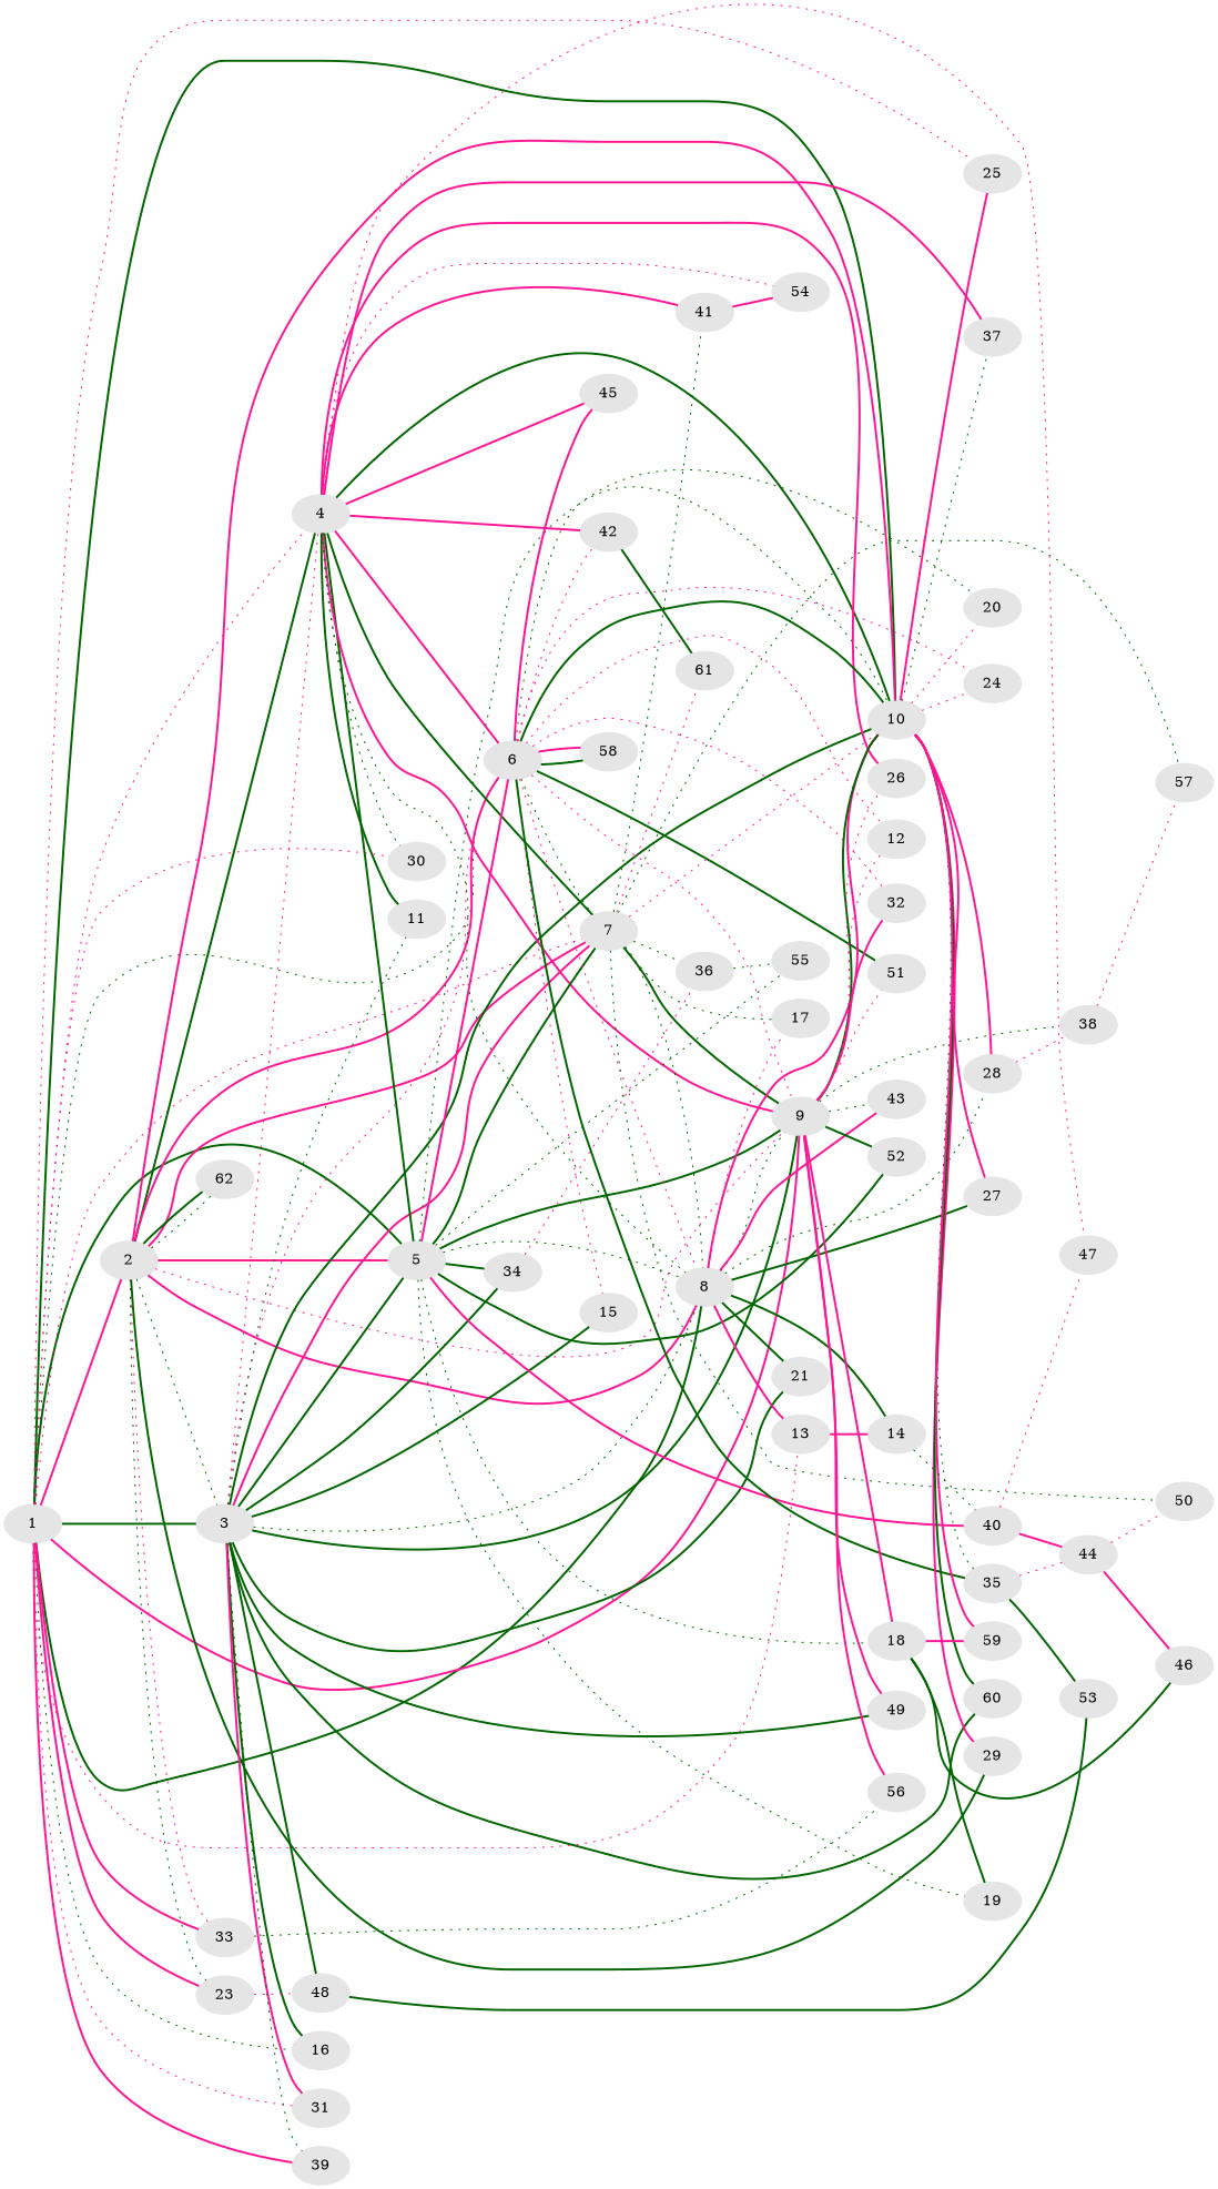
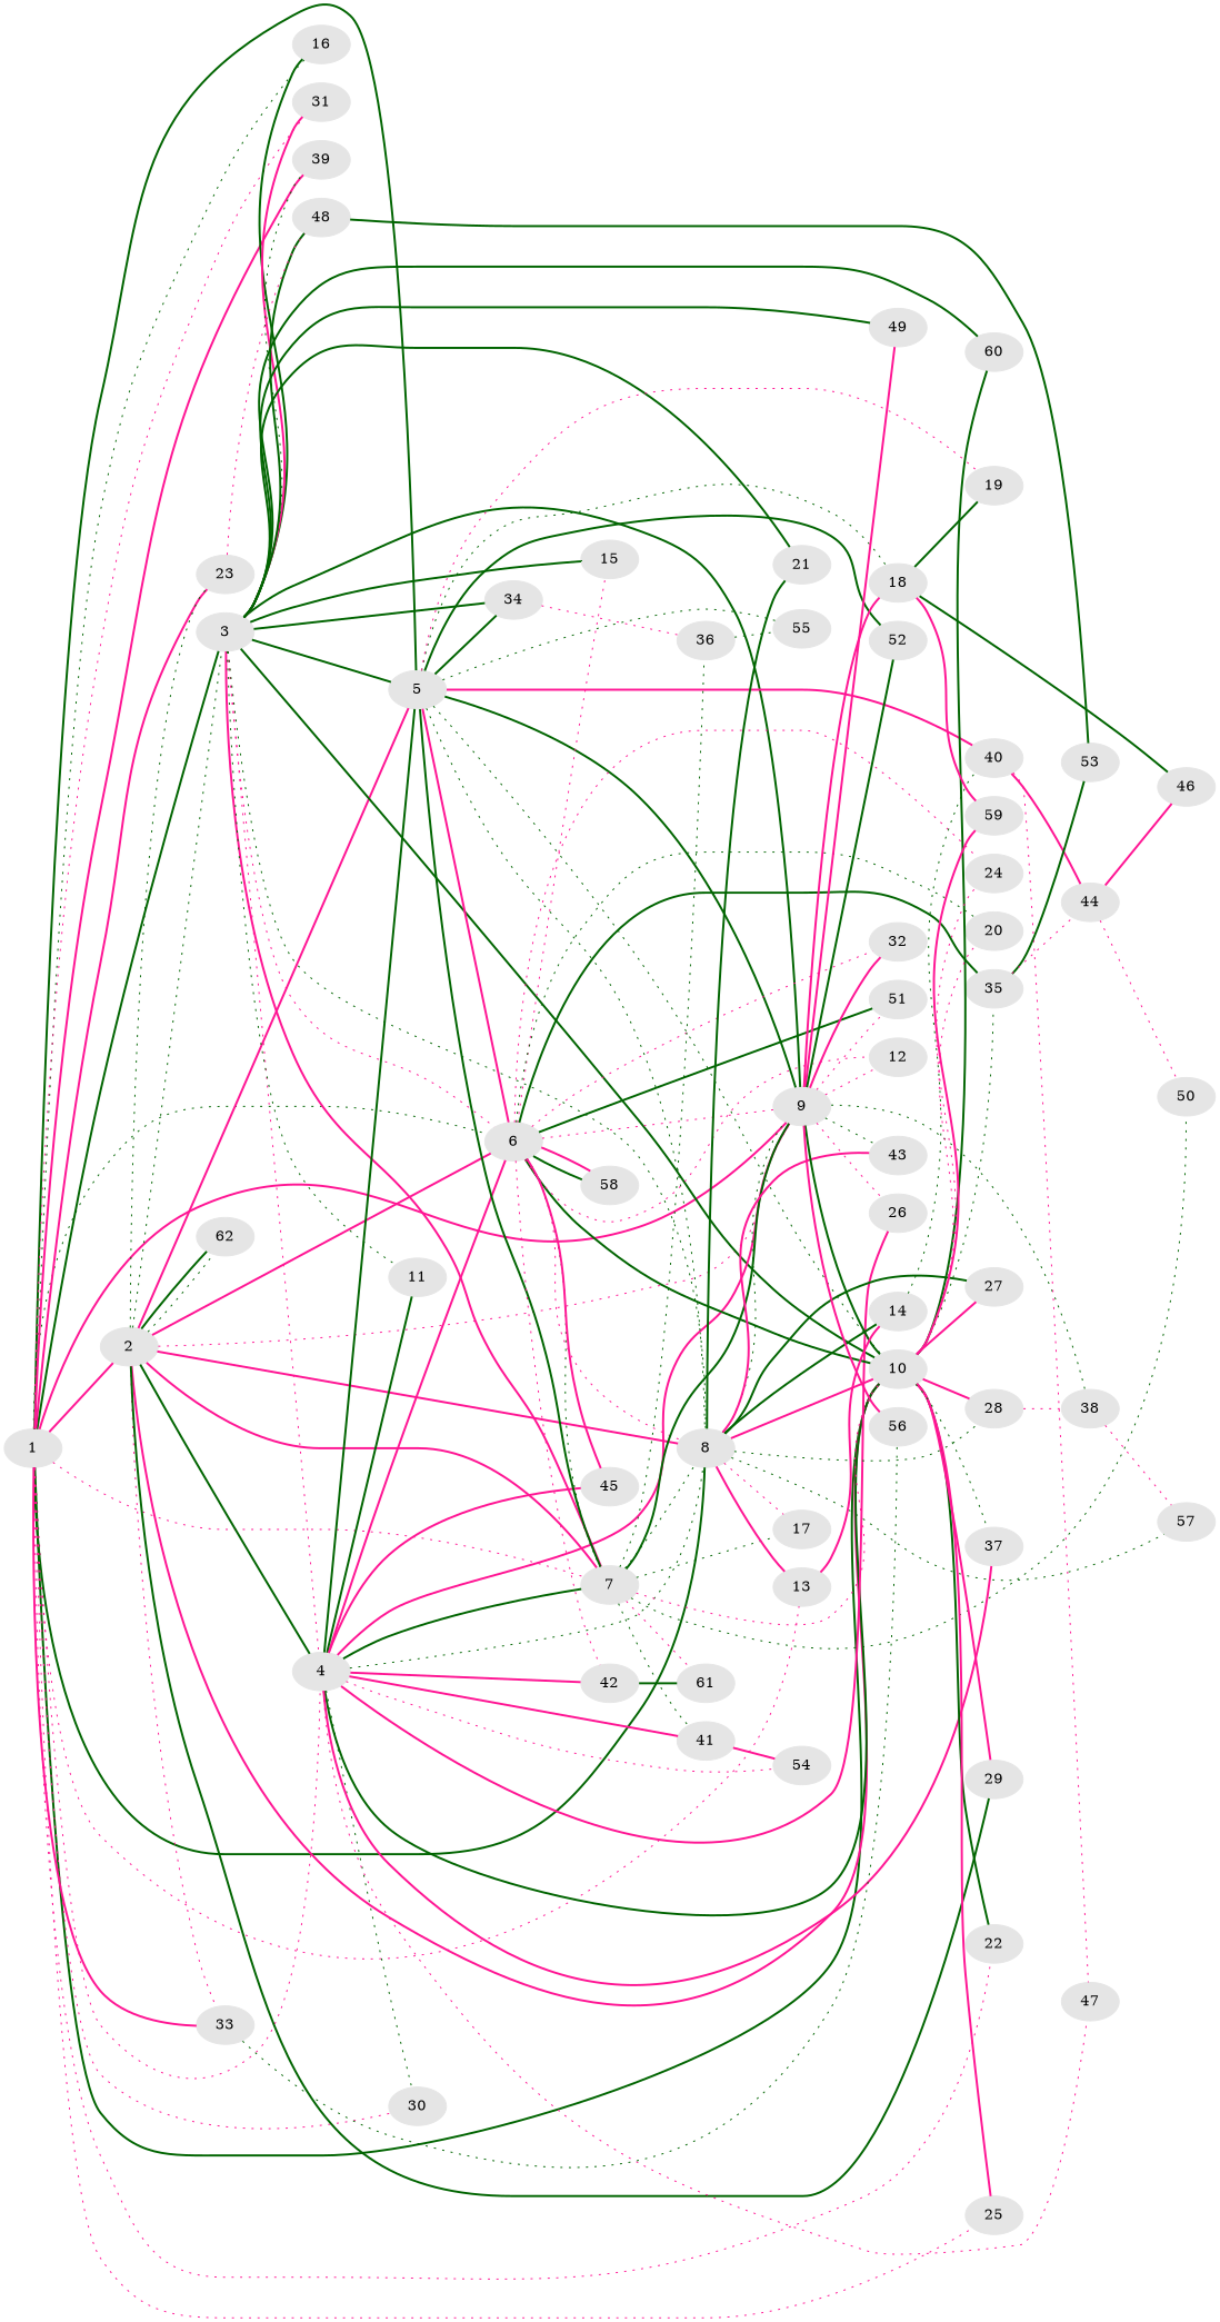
  graph {
    rankdir=LR
    node [color=gray90 style=filled]
    edge [color=deeppink style=bold]
    1
    2
    3
    4
    5
    6
    7
    8
    9
    10
    13
    16
+   22
    23
    25
    30
    31
    33
    39
    29
    62
    11
    15
    21
    34
    48
    49
    60
    26
    37
    41
    42
    45
    47
    54
    18
    19
    40
    52
    55
    12
    20
    24
    32
    35
    51
    58
    17
    36
    50
    61
    14
    27
    28
    43
    57
    56
    38
    59
    53
    46
    44
    1 -- 2
    1 -- 3 [color=darkgreen]
    1 -- 4 [style=dotted]
    1 -- 5 [color=darkgreen]
    1 -- 6 [color=darkgreen style=dotted]
    1 -- 7 [style=dotted]
    1 -- 8 [color=darkgreen]
    1 -- 9
    1 -- 10 [color=darkgreen]
    1 -- 13 [style=dotted]
    1 -- 16 [color=darkgreen style=dotted]
+   1 -- 22 [style=dotted]
    1 -- 23
    1 -- 25 [style=dotted]
    1 -- 30 [style=dotted]
    1 -- 31 [style=dotted]
    1 -- 33
    1 -- 39
    2 -- 3 [color=darkgreen style=dotted]
    2 -- 4 [color=darkgreen]
    2 -- 5
    2 -- 6
    2 -- 7
    2 -- 8
    2 -- 9 [style=dotted]
    2 -- 10
    2 -- 23 [color=darkgreen style=dotted]
    2 -- 33 [style=dotted]
    2 -- 29 [color=darkgreen]
    2 -- 62 [color=darkgreen style=dotted]
    2 -- 62 [color=darkgreen]
    3 -- 4 [style=dotted]
    3 -- 5 [color=darkgreen]
    3 -- 6 [style=dotted]
    3 -- 7
    3 -- 8 [color=darkgreen style=dotted]
    3 -- 9 [color=darkgreen]
    3 -- 10 [color=darkgreen]
    3 -- 16 [color=darkgreen]
    3 -- 31
    3 -- 39 [color=darkgreen style=dotted]
    3 -- 11 [color=darkgreen style=dotted]
    3 -- 15 [color=darkgreen]
    3 -- 21 [color=darkgreen]
    3 -- 34 [color=darkgreen]
    3 -- 48 [color=darkgreen]
    3 -- 49 [color=darkgreen]
    3 -- 60 [color=darkgreen]
    4 -- 5 [color=darkgreen]
    4 -- 6
    4 -- 7 [color=darkgreen]
    4 -- 8 [color=darkgreen style=dotted]
    4 -- 9
    4 -- 10 [color=darkgreen]
    4 -- 30 [color=darkgreen style=dotted]
    4 -- 11 [color=darkgreen]
    4 -- 26
    4 -- 37
    4 -- 41
    4 -- 42
    4 -- 45
    4 -- 47 [style=dotted]
    4 -- 54 [style=dotted]
    5 -- 6
    5 -- 7 [color=darkgreen]
    5 -- 8 [color=darkgreen style=dotted]
    5 -- 9 [color=darkgreen]
    5 -- 10 [color=darkgreen style=dotted]
    5 -- 34 [color=darkgreen]
    5 -- 18 [color=darkgreen style=dotted]
-   5 -- 19 [color=darkgreen style=dotted]
+   5 -- 19 [style=dotted]
    5 -- 40
    5 -- 52 [color=darkgreen]
    5 -- 55 [color=darkgreen style=dotted]
    6 -- 7 [color=darkgreen style=dotted]
    6 -- 8 [style=dotted]
    6 -- 9 [style=dotted]
    6 -- 10 [color=darkgreen]
    6 -- 15 [style=dotted]
    6 -- 42 [style=dotted]
    6 -- 45
    6 -- 12 [style=dotted]
    6 -- 20 [color=darkgreen style=dotted]
    6 -- 24 [style=dotted]
    6 -- 32 [style=dotted]
    6 -- 35 [color=darkgreen]
    6 -- 51 [color=darkgreen]
    6 -- 58 [color=darkgreen]
    6 -- 58
    7 -- 8 [color=darkgreen style=dotted]
    7 -- 9 [color=darkgreen]
    7 -- 10 [style=dotted]
    7 -- 41 [color=darkgreen style=dotted]
    7 -- 17 [color=darkgreen style=dotted]
    7 -- 36 [color=darkgreen style=dotted]
    7 -- 50 [color=darkgreen style=dotted]
    7 -- 61 [style=dotted]
    8 -- 9 [color=darkgreen style=dotted]
    8 -- 10
    8 -- 13
    8 -- 21 [color=darkgreen]
    8 -- 17 [style=dotted]
    8 -- 14 [color=darkgreen]
    8 -- 27 [color=darkgreen]
    8 -- 28 [color=darkgreen style=dotted]
    8 -- 43
-   7 -- 57 [color=darkgreen style=dotted]
+   8 -- 57 [color=darkgreen style=dotted]
    9 -- 10 [color=darkgreen]
    9 -- 49
    9 -- 26 [style=dotted]
    9 -- 18
    9 -- 52 [color=darkgreen]
    9 -- 12 [style=dotted]
    9 -- 32
    9 -- 51 [style=dotted]
    9 -- 43 [color=darkgreen style=dotted]
    9 -- 56
    9 -- 38 [color=darkgreen style=dotted]
+   10 -- 22 [color=darkgreen]
    10 -- 25
    10 -- 29
    10 -- 60 [color=darkgreen]
    10 -- 37 [color=darkgreen style=dotted]
    10 -- 20 [style=dotted]
    10 -- 24 [style=dotted]
    10 -- 35 [color=darkgreen style=dotted]
    10 -- 27
    10 -- 28
    10 -- 59
    13 -- 14
    23 -- 48 [style=dotted]
    33 -- 56 [color=darkgreen style=dotted]
    34 -- 36 [style=dotted]
    48 -- 53 [color=darkgreen]
    41 -- 54
    42 -- 61 [color=darkgreen]
    18 -- 19 [color=darkgreen]
    18 -- 59
    18 -- 46 [color=darkgreen]
    40 -- 47 [style=dotted]
    40 -- 44
    35 -- 53 [color=darkgreen]
    35 -- 44 [style=dotted]
    36 -- 55 [color=darkgreen style=dotted]
    14 -- 40 [color=darkgreen style=dotted]
    28 -- 38 [style=dotted]
    38 -- 57 [style=dotted]
    44 -- 50 [style=dotted]
    44 -- 46
  }
